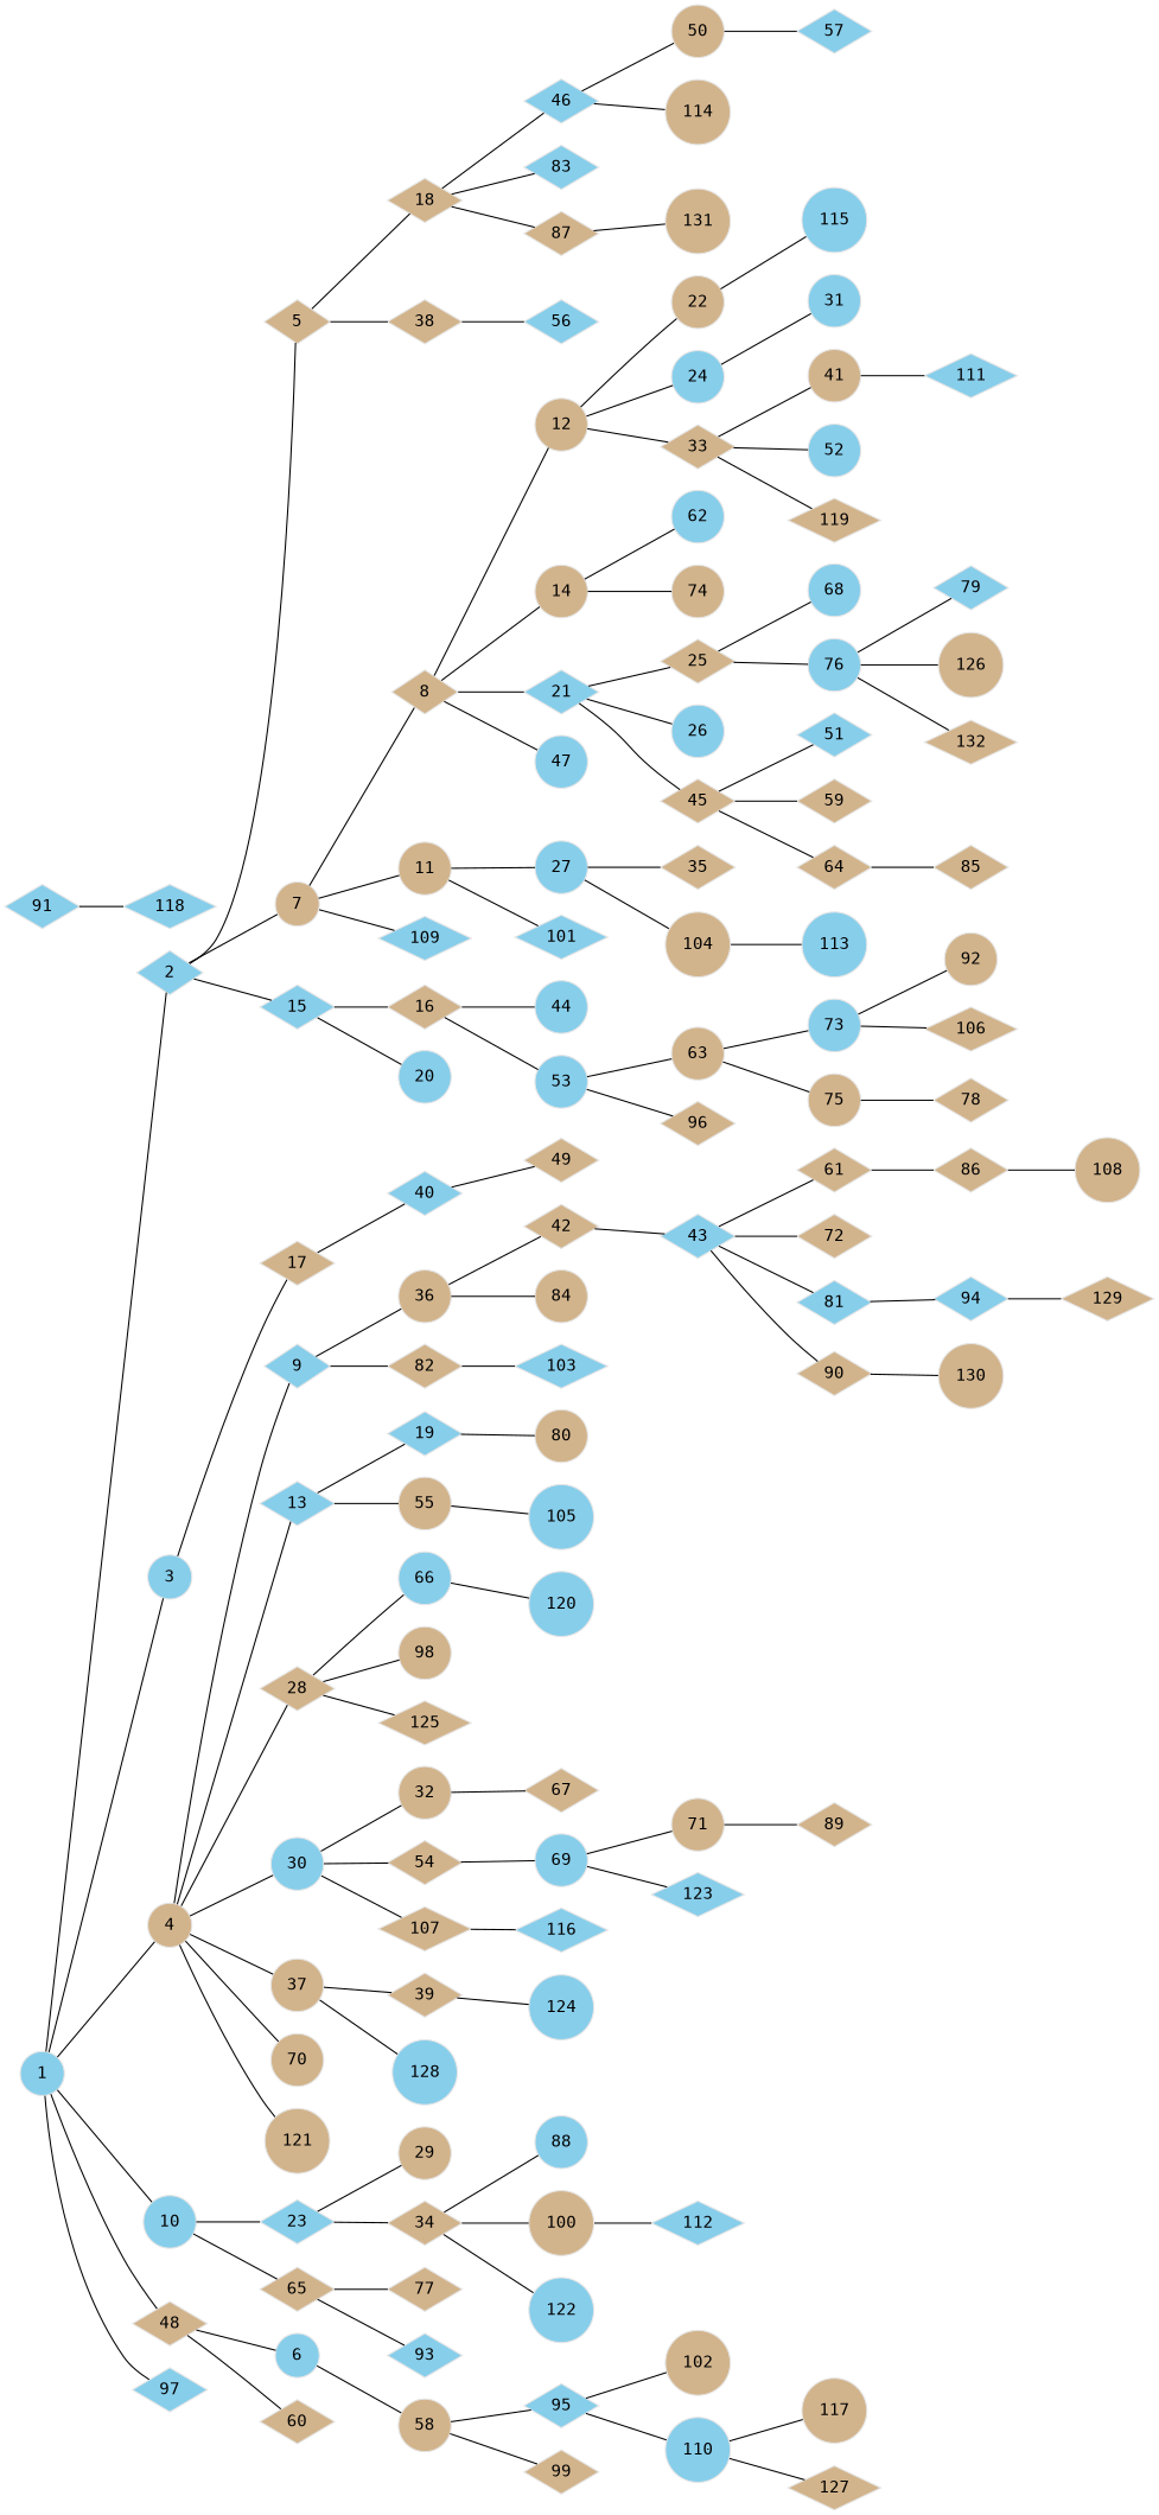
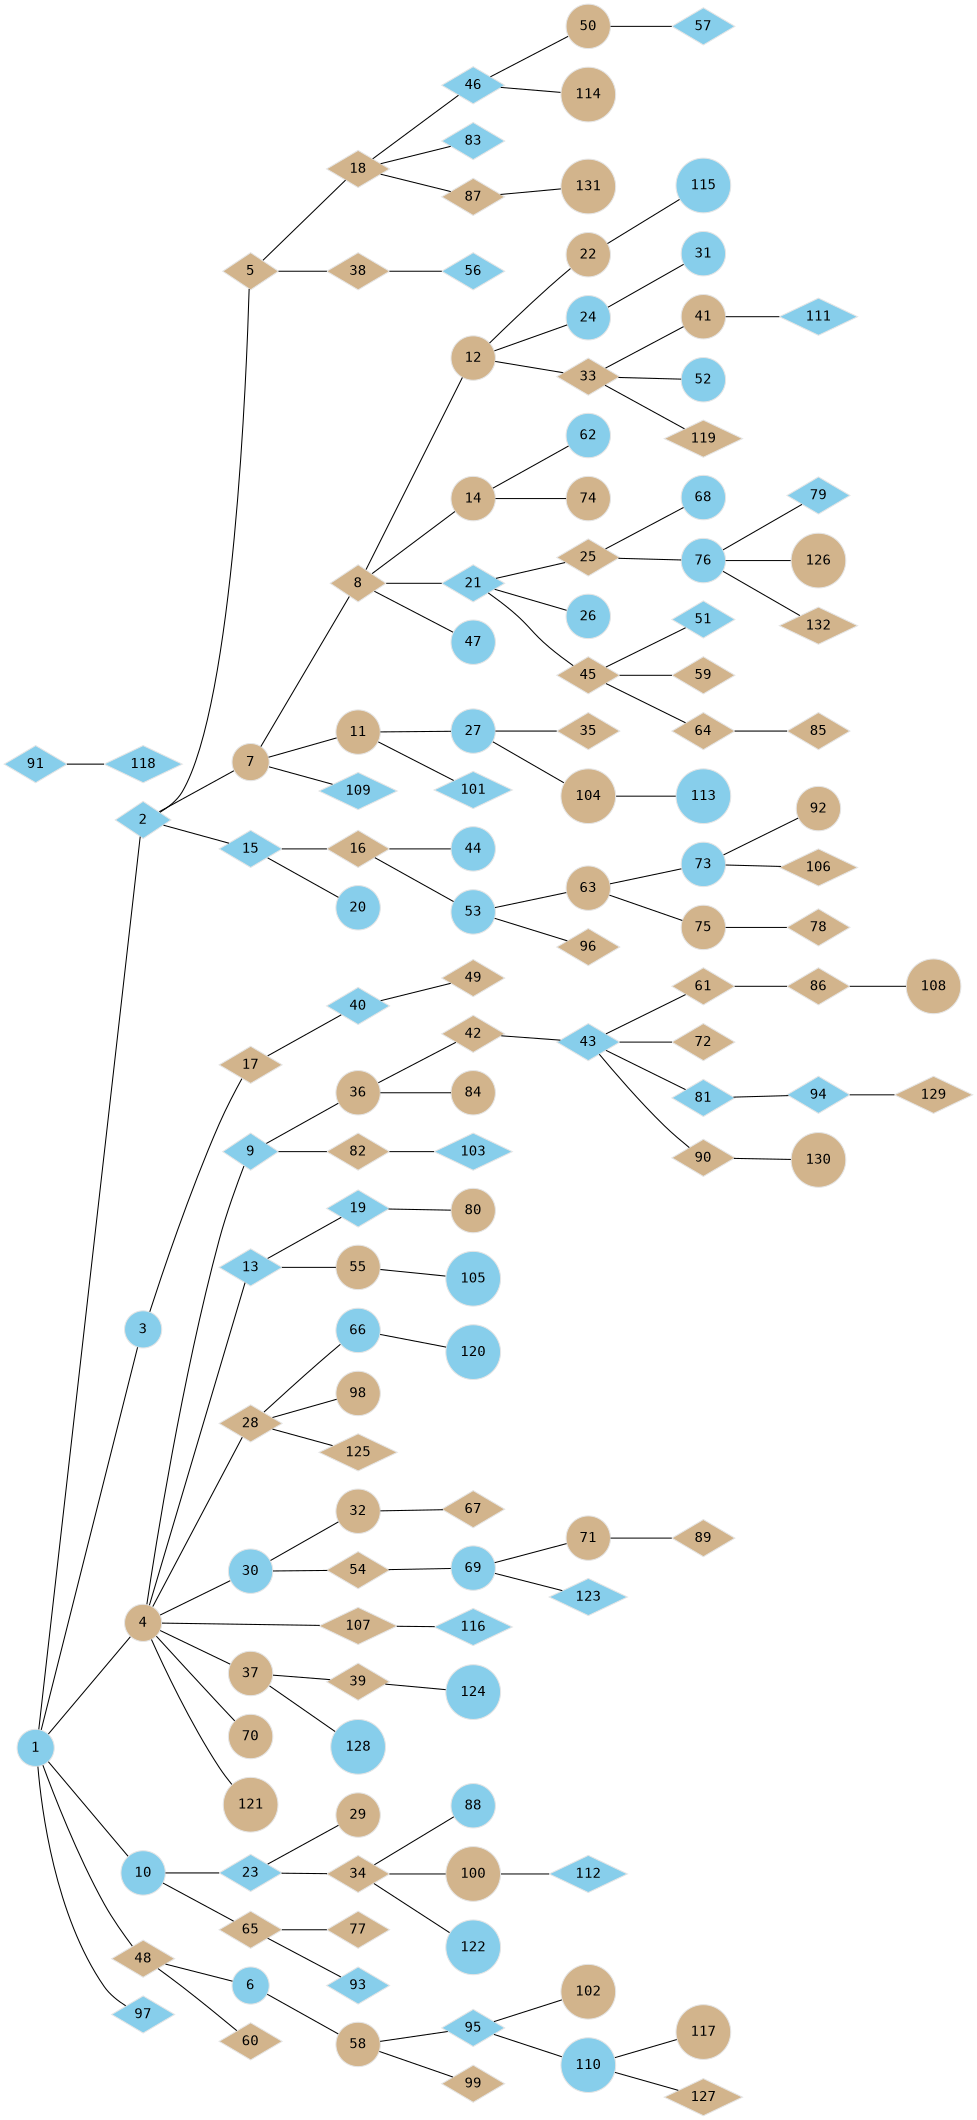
  graph {
    fontname="DejaVu Sans Mono"
    rankdir=LR
    node [color=gray90 fillcolor=tan fontname="DejaVu Sans Mono" shape=diamond style=filled]
    edge [fontname="DejaVu Sans Mono"]
    1 [fillcolor=skyblue shape=circle]
    2 [fillcolor=skyblue]
    3 [fillcolor=skyblue shape=circle]
    4 [shape=circle]
    10 [fillcolor=skyblue shape=circle]
    48
    97 [fillcolor=skyblue]
    5
    7 [shape=circle]
    15 [fillcolor=skyblue]
    17
    9 [fillcolor=skyblue]
    13 [fillcolor=skyblue]
    28
    30 [fillcolor=skyblue shape=circle]
    37 [shape=circle]
    70 [shape=circle]
    121 [shape=circle]
    6 [fillcolor=skyblue shape=circle]
    58 [shape=circle]
    23 [fillcolor=skyblue]
    65
    60
    18
    38
    8
    11 [shape=circle]
    109 [fillcolor=skyblue]
    16
    20 [fillcolor=skyblue shape=circle]
    40 [fillcolor=skyblue]
    36 [shape=circle]
    82
    19 [fillcolor=skyblue]
    55 [shape=circle]
    66 [fillcolor=skyblue shape=circle]
    98 [shape=circle]
    125
    32 [shape=circle]
    54
    107
    39
    128 [fillcolor=skyblue shape=circle]
    46 [fillcolor=skyblue]
    83 [fillcolor=skyblue]
    87
    56 [fillcolor=skyblue]
    95 [fillcolor=skyblue]
    99
    12 [shape=circle]
    14 [shape=circle]
    21 [fillcolor=skyblue]
    47 [fillcolor=skyblue shape=circle]
    27 [fillcolor=skyblue shape=circle]
    101 [fillcolor=skyblue]
    22 [shape=circle]
    24 [fillcolor=skyblue shape=circle]
    33
    62 [fillcolor=skyblue shape=circle]
    74 [shape=circle]
    25
    26 [fillcolor=skyblue shape=circle]
    45
    42
    84 [shape=circle]
    103 [fillcolor=skyblue]
    29 [shape=circle]
    34
    77
    93 [fillcolor=skyblue]
    35
    104 [shape=circle]
    115 [fillcolor=skyblue shape=circle]
    31 [fillcolor=skyblue shape=circle]
    41 [shape=circle]
    52 [fillcolor=skyblue shape=circle]
    119
    80 [shape=circle]
    105 [fillcolor=skyblue shape=circle]
    44 [fillcolor=skyblue shape=circle]
    53 [fillcolor=skyblue shape=circle]
    63 [shape=circle]
    96
    49
    50 [shape=circle]
    114 [shape=circle]
    131 [shape=circle]
    68 [fillcolor=skyblue shape=circle]
    76 [fillcolor=skyblue shape=circle]
    51 [fillcolor=skyblue]
    59
    64
    88 [fillcolor=skyblue shape=circle]
    100 [shape=circle]
    122 [fillcolor=skyblue shape=circle]
    79 [fillcolor=skyblue]
    126 [shape=circle]
    132
    113 [fillcolor=skyblue shape=circle]
    120 [fillcolor=skyblue shape=circle]
    67
    69 [fillcolor=skyblue shape=circle]
    116 [fillcolor=skyblue]
    111 [fillcolor=skyblue]
    112 [fillcolor=skyblue]
    43 [fillcolor=skyblue]
    124 [fillcolor=skyblue shape=circle]
    61
    72
    81 [fillcolor=skyblue]
    90
    86
    94 [fillcolor=skyblue]
    130 [shape=circle]
    85
    57 [fillcolor=skyblue]
    73 [fillcolor=skyblue shape=circle]
    75 [shape=circle]
    71 [shape=circle]
    123 [fillcolor=skyblue]
    102 [shape=circle]
    110 [fillcolor=skyblue shape=circle]
    108 [shape=circle]
    92 [shape=circle]
    106
    78
    89
    91 [fillcolor=skyblue]
    118 [fillcolor=skyblue]
    129
    117 [shape=circle]
    127
    1 -- 2
    1 -- 3
    1 -- 4
    1 -- 10
    1 -- 48
    1 -- 97
    2 -- 5
    2 -- 7
    2 -- 15
    3 -- 17
    4 -- 9
    4 -- 13
    4 -- 28
    4 -- 30
    4 -- 37
    4 -- 70
    4 -- 121
    10 -- 23
    10 -- 65
    48 -- 6
    48 -- 60
    5 -- 18
    5 -- 38
    7 -- 8
    7 -- 11
    7 -- 109
    15 -- 16
    15 -- 20
    17 -- 40
    9 -- 36
    9 -- 82
    13 -- 19
    13 -- 55
    28 -- 66
    28 -- 98
    28 -- 125
    30 -- 32
    30 -- 54
-   30 -- 107
+   4 -- 107
    37 -- 39
    37 -- 128
    6 -- 58
    58 -- 95
    58 -- 99
    23 -- 29
    23 -- 34
    65 -- 77
    65 -- 93
    18 -- 46
    18 -- 83
    18 -- 87
    38 -- 56
    8 -- 12
    8 -- 14
    8 -- 21
    8 -- 47
    11 -- 27
    11 -- 101
    16 -- 44
    16 -- 53
    40 -- 49
    36 -- 42
    36 -- 84
    82 -- 103
    19 -- 80
    55 -- 105
    66 -- 120
    32 -- 67
    54 -- 69
    107 -- 116
    39 -- 124
    46 -- 50
    46 -- 114
    87 -- 131
    95 -- 102
    95 -- 110
    12 -- 22
    12 -- 24
    12 -- 33
    14 -- 62
    14 -- 74
    21 -- 25
    21 -- 26
    21 -- 45
    27 -- 35
    27 -- 104
    22 -- 115
    24 -- 31
    33 -- 41
    33 -- 52
    33 -- 119
    25 -- 68
    25 -- 76
    45 -- 51
    45 -- 59
    45 -- 64
    42 -- 43
    34 -- 88
    34 -- 100
    34 -- 122
    104 -- 113
    41 -- 111
    53 -- 63
    53 -- 96
    63 -- 73
    63 -- 75
    50 -- 57
    76 -- 79
    76 -- 126
    76 -- 132
    64 -- 85
    100 -- 112
    69 -- 71
    69 -- 123
    43 -- 61
    43 -- 72
    43 -- 81
    43 -- 90
    61 -- 86
    81 -- 94
    90 -- 130
    86 -- 108
    94 -- 129
    73 -- 92
    73 -- 106
    75 -- 78
    71 -- 89
    110 -- 117
    110 -- 127
    91 -- 118
  }
